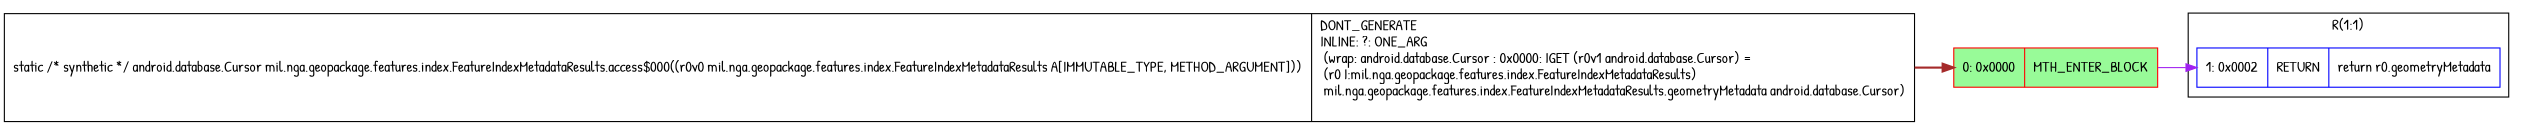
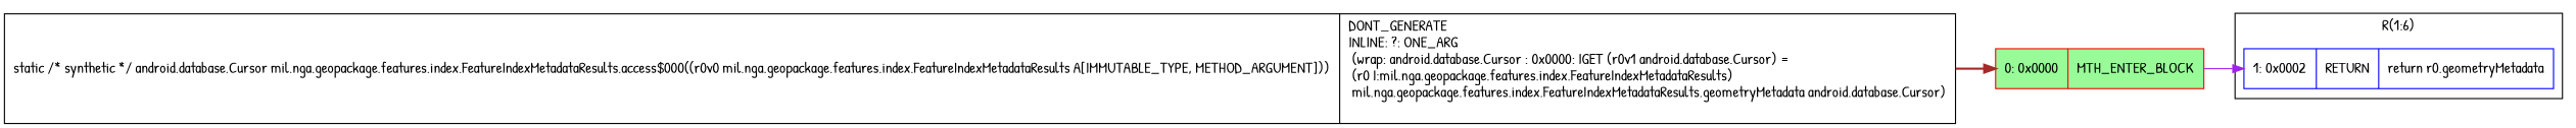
  digraph {
    rankdir=LR
    fontname="Patrick Hand"
    node [shape=record style=filled fillcolor=white fontname="Patrick Hand"]
    edge [fontname="Patrick Hand"]
    n1 [color=blue label="{1\:\ 0x0002|RETURN\l|return r0.geometryMetadata\l}"]
    n2 [color=red label="{0\:\ 0x0000|MTH_ENTER_BLOCK\l}" fillcolor=palegreen]
    n3 [label="{static \/* synthetic *\/ android.database.Cursor mil.nga.geopackage.features.index.FeatureIndexMetadataResults.access$000((r0v0 mil.nga.geopackage.features.index.FeatureIndexMetadataResults A[IMMUTABLE_TYPE, METHOD_ARGUMENT]))  | DONT_GENERATE\lINLINE: ?: ONE_ARG  \l  (wrap: android.database.Cursor : 0x0000: IGET  (r0v1 android.database.Cursor) = \l  (r0 I:mil.nga.geopackage.features.index.FeatureIndexMetadataResults)\l mil.nga.geopackage.features.index.FeatureIndexMetadataResults.geometryMetadata android.database.Cursor)\l\l}"]
    subgraph cluster_1 {
-     label="R(1:1)"
+     label="R(1:6)"
      n1
    }
    n2 -> n1 [color=purple style=solid]
    n3 -> n2 [color=brown style=bold]
  }
